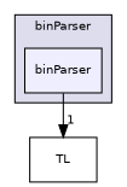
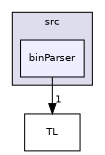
  digraph {
    compound=true
    node [fontname=Helvetica fontsize=10 shape=box]
    n1 [fillcolor="#eeeeff" label=binParser pencolor=black style=filled]
    n2 [label=TL]
    subgraph cluster_1 {
      bgcolor="#ddddee"
      fontname=Helvetica
      fontsize=10
-     label=binParser
+     label=src
      pencolor=black
      n1
    }
    n1 -> n2 [headlabel=1 labeldistance=1.5 labelfontname=Helvetica labelfontsize=10]
  }
